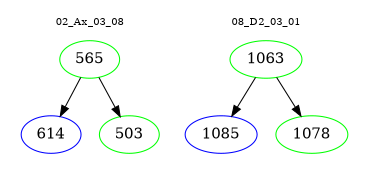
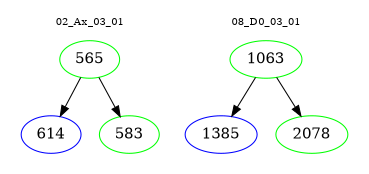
  digraph {
    node [color=green]
    edge [color=black]
    n1 [label=565]
    n2 [color=blue label=614]
-   n3 [label=503]
+   n3 [label=583]
    n4 [label=1063]
-   n5 [color=blue label=1085]
-   n6 [label=1078]
+   n5 [color=blue label=1385]
+   n6 [label=2078]
    subgraph cluster_1 {
      color=white
      fontsize=10
-     label="02_Ax_03_08"
+     label="02_Ax_03_01"
      n1
      n2
      n3
    }
    subgraph cluster_2 {
      color=white
      fontsize=10
-     label="08_D2_03_01"
+     label="08_D0_03_01"
      n4
      n5
      n6
    }
    n1 -> n2
    n1 -> n3
    n4 -> n5
    n4 -> n6
  }
